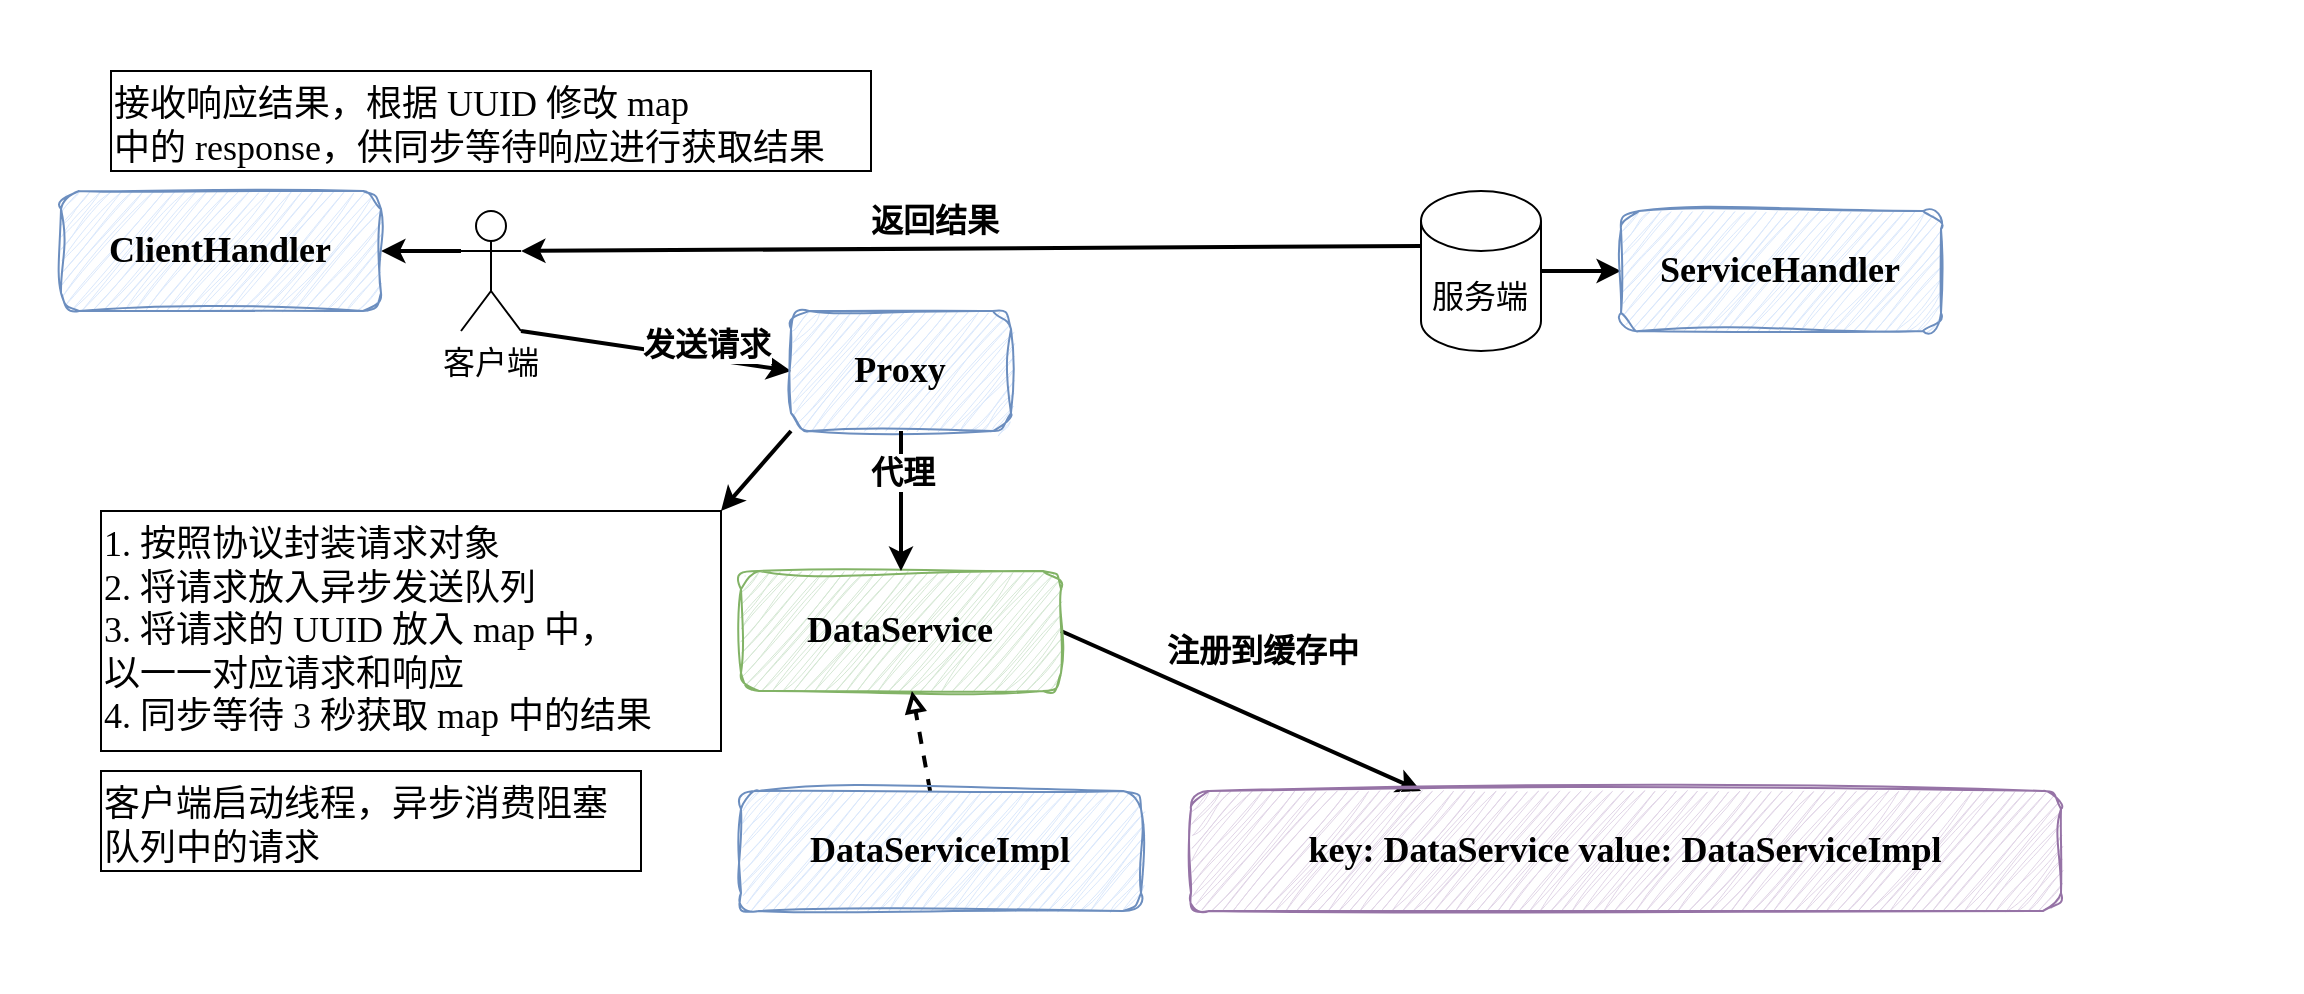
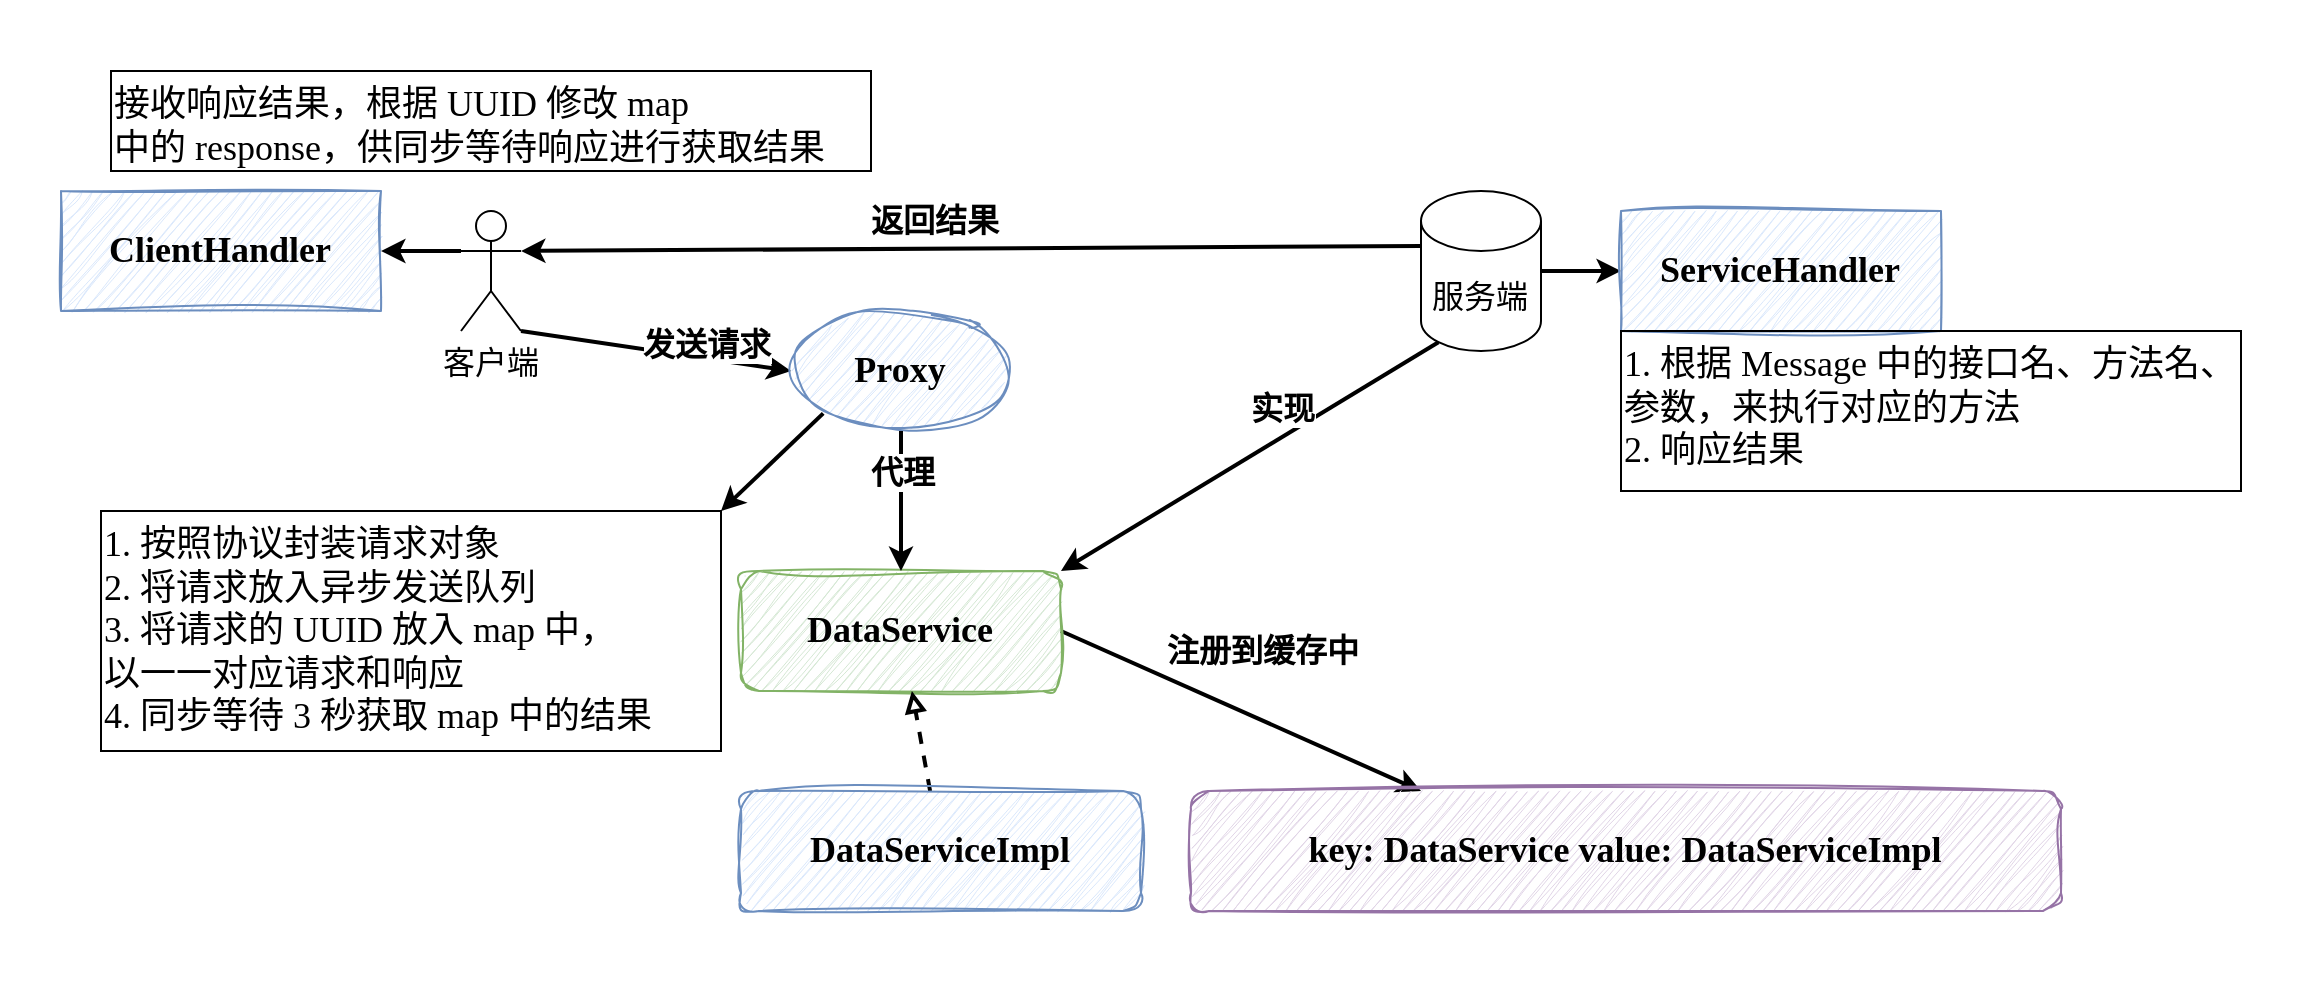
  <mxCell id="0" />
  <mxCell id="1" parent="0" />
  <mxCell id="2" value="" style="rounded=0;whiteSpace=wrap;html=1;strokeColor=none;fontFamily=Helvetica;fontSize=11;fontColor=default;" vertex="1" parent="1"><mxGeometry x="20" y="20" width="1110" height="455" as="geometry" /></mxCell>
  <mxCell id="3" value="&lt;font face=&quot;Comic Sans MS&quot; style=&quot;font-size: 18px;&quot;&gt;1. 按照协议封装请求对象&lt;br&gt;2. 将请求放入异步发送队列&lt;br&gt;3. 将请求的 UUID 放入 map 中，&lt;br&gt;以一一对应请求和响应&lt;br&gt;4. 同步等待 3 秒获取 map 中的结果&lt;br&gt;&lt;/font&gt;" style="text;html=1;strokeColor=default;fillColor=none;align=left;verticalAlign=top;whiteSpace=wrap;rounded=0;fontSize=11;fontFamily=Helvetica;fontColor=default;" vertex="1" parent="1"><mxGeometry x="50" y="255" width="310" height="120" as="geometry" /></mxCell>
  <mxCell id="4" style="edgeStyle=none;shape=connector;rounded=0;orthogonalLoop=1;jettySize=auto;html=1;exitX=1;exitY=0.5;exitDx=0;exitDy=0;labelBackgroundColor=default;strokeColor=default;strokeWidth=2;fontFamily=Helvetica;fontSize=11;fontColor=default;endArrow=classic;" edge="1" parent="1" source="6"><mxGeometry relative="1" as="geometry"><mxPoint x="710" y="395" as="targetPoint" /></mxGeometry></mxCell>
  <mxCell id="5" value="&lt;b&gt;&lt;font style=&quot;font-size: 16px;&quot;&gt;注册到缓存中&lt;/font&gt;&lt;/b&gt;" style="edgeLabel;html=1;align=center;verticalAlign=middle;resizable=0;points=[];fontSize=11;fontFamily=Helvetica;fontColor=default;" vertex="1" connectable="0" parent="4"><mxGeometry x="-0.159" y="-1" relative="1" as="geometry"><mxPoint x="25" y="-25" as="offset" /></mxGeometry></mxCell>
  <mxCell id="6" value="&lt;font face=&quot;Comic Sans MS&quot;&gt;&lt;span style=&quot;font-size: 18px;&quot;&gt;&lt;b&gt;DataService&lt;/b&gt;&lt;/span&gt;&lt;/font&gt;" style="rounded=1;whiteSpace=wrap;html=1;fillColor=#d5e8d4;strokeColor=#82b366;sketch=1;curveFitting=1;jiggle=2;" vertex="1" parent="1"><mxGeometry x="370" y="285" width="160" height="60" as="geometry" /></mxCell>
  <mxCell id="7" value="&lt;b style=&quot;border-color: var(--border-color); font-size: 18px;&quot;&gt;&lt;font face=&quot;Comic Sans MS&quot;&gt;key: DataService value: DataServiceImpl&lt;/font&gt;&lt;/b&gt;" style="rounded=1;whiteSpace=wrap;html=1;fillColor=#e1d5e7;strokeColor=#9673a6;sketch=1;curveFitting=1;jiggle=2;" vertex="1" parent="1"><mxGeometry x="595" y="395" width="435" height="60" as="geometry" /></mxCell>
  <mxCell id="8" style="edgeStyle=none;shape=connector;rounded=0;orthogonalLoop=1;jettySize=auto;html=1;labelBackgroundColor=default;strokeColor=default;strokeWidth=2;fontFamily=Helvetica;fontSize=11;fontColor=default;endArrow=block;endFill=0;dashed=1;" edge="1" parent="1" source="9" target="6"><mxGeometry relative="1" as="geometry" /></mxCell>
  <mxCell id="9" value="&lt;font face=&quot;Comic Sans MS&quot;&gt;&lt;span style=&quot;font-size: 18px;&quot;&gt;&lt;b&gt;DataServiceImpl&lt;/b&gt;&lt;/span&gt;&lt;/font&gt;" style="rounded=1;whiteSpace=wrap;html=1;fillColor=#dae8fc;strokeColor=#6c8ebf;sketch=1;curveFitting=1;jiggle=2;" vertex="1" parent="1"><mxGeometry x="370" y="395" width="200" height="60" as="geometry" /></mxCell>
  <mxCell id="10" style="edgeStyle=none;shape=connector;rounded=0;orthogonalLoop=1;jettySize=auto;html=1;exitX=1;exitY=1;exitDx=0;exitDy=0;exitPerimeter=0;labelBackgroundColor=default;strokeColor=default;strokeWidth=2;fontFamily=Helvetica;fontSize=11;fontColor=default;endArrow=classic;entryX=0;entryY=0.5;entryDx=0;entryDy=0;" edge="1" parent="1" source="13" target="22"><mxGeometry relative="1" as="geometry"><mxPoint x="395" y="155" as="targetPoint" /></mxGeometry></mxCell>
  <mxCell id="11" value="&lt;b&gt;&lt;font style=&quot;font-size: 16px;&quot;&gt;发送请求&lt;/font&gt;&lt;/b&gt;" style="edgeLabel;html=1;align=center;verticalAlign=middle;resizable=0;points=[];fontSize=11;fontFamily=Helvetica;fontColor=default;" vertex="1" connectable="0" parent="10"><mxGeometry x="-0.271" y="-2" relative="1" as="geometry"><mxPoint x="43" y="-3" as="offset" /></mxGeometry></mxCell>
  <mxCell id="12" style="edgeStyle=none;shape=connector;rounded=0;orthogonalLoop=1;jettySize=auto;html=1;exitX=0;exitY=0.333;exitDx=0;exitDy=0;exitPerimeter=0;entryX=1;entryY=0.5;entryDx=0;entryDy=0;labelBackgroundColor=default;strokeColor=default;strokeWidth=2;fontFamily=Helvetica;fontSize=11;fontColor=default;endArrow=classic;" edge="1" parent="1" source="13" target="26"><mxGeometry relative="1" as="geometry" /></mxCell>
  <mxCell id="13" value="&lt;font style=&quot;font-size: 16px;&quot;&gt;客户端&lt;/font&gt;" style="shape=umlActor;verticalLabelPosition=bottom;verticalAlign=top;html=1;outlineConnect=0;" vertex="1" parent="1"><mxGeometry x="230" y="105" width="30" height="60" as="geometry" /></mxCell>
+ <mxCell id="14" style="rounded=0;orthogonalLoop=1;jettySize=auto;html=1;entryX=1;entryY=0;entryDx=0;entryDy=0;strokeWidth=2;exitX=0.145;exitY=1;exitDx=0;exitDy=-4.35;exitPerimeter=0;" edge="1" parent="1" source="19" target="6"><mxGeometry relative="1" as="geometry" /></mxCell>
+ <mxCell id="15" value="&lt;font style=&quot;font-size: 16px;&quot;&gt;&lt;b&gt;实现&lt;/b&gt;&lt;/font&gt;" style="edgeLabel;html=1;align=center;verticalAlign=middle;resizable=0;points=[];fontSize=11;fontFamily=Helvetica;fontColor=default;" vertex="1" connectable="0" parent="14"><mxGeometry x="-0.187" y="-3" relative="1" as="geometry"><mxPoint y="-11" as="offset" /></mxGeometry></mxCell>
  <mxCell id="16" style="edgeStyle=none;shape=connector;rounded=0;orthogonalLoop=1;jettySize=auto;html=1;entryX=0;entryY=0.5;entryDx=0;entryDy=0;labelBackgroundColor=default;strokeColor=default;strokeWidth=2;fontFamily=Helvetica;fontSize=11;fontColor=default;endArrow=classic;" edge="1" parent="1" source="19" target="20"><mxGeometry relative="1" as="geometry" /></mxCell>
  <mxCell id="17" style="edgeStyle=none;shape=connector;rounded=0;orthogonalLoop=1;jettySize=auto;html=1;exitX=0;exitY=0;exitDx=0;exitDy=27.5;exitPerimeter=0;entryX=1;entryY=0.333;entryDx=0;entryDy=0;entryPerimeter=0;labelBackgroundColor=default;strokeColor=default;strokeWidth=2;fontFamily=Helvetica;fontSize=11;fontColor=default;endArrow=classic;" edge="1" parent="1" source="19" target="13"><mxGeometry relative="1" as="geometry" /></mxCell>
  <mxCell id="18" value="&lt;font style=&quot;font-size: 16px;&quot;&gt;&lt;b&gt;返回结果&lt;/b&gt;&lt;/font&gt;" style="edgeLabel;html=1;align=center;verticalAlign=middle;resizable=0;points=[];fontSize=11;fontFamily=Helvetica;fontColor=default;" vertex="1" connectable="0" parent="17"><mxGeometry x="0.082" y="-2" relative="1" as="geometry"><mxPoint y="-12" as="offset" /></mxGeometry></mxCell>
  <mxCell id="19" value="&lt;font style=&quot;font-size: 16px;&quot;&gt;服务端&lt;/font&gt;" style="shape=cylinder3;whiteSpace=wrap;html=1;boundedLbl=1;backgroundOutline=1;size=15;" vertex="1" parent="1"><mxGeometry x="710" y="95" width="60" height="80" as="geometry" /></mxCell>
- <mxCell id="20" value="&lt;font face=&quot;Comic Sans MS&quot;&gt;&lt;span style=&quot;font-size: 18px;&quot;&gt;&lt;b&gt;ServiceHandler&lt;/b&gt;&lt;/span&gt;&lt;/font&gt;" style="rounded=1;whiteSpace=wrap;html=1;fillColor=#dae8fc;strokeColor=#6c8ebf;sketch=1;curveFitting=1;jiggle=2;" vertex="1" parent="1"><mxGeometry x="810" y="105" width="160" height="60" as="geometry" /></mxCell>
+ <mxCell id="20" value="&lt;font face=&quot;Comic Sans MS&quot;&gt;&lt;span style=&quot;font-size: 18px;&quot;&gt;&lt;b&gt;ServiceHandler&lt;/b&gt;&lt;/span&gt;&lt;/font&gt;" style="whiteSpace=wrap;html=1;fillColor=#dae8fc;strokeColor=#6c8ebf;sketch=1;curveFitting=1;jiggle=2;rounded=0;" vertex="1" parent="1"><mxGeometry x="810" y="105" width="160" height="60" as="geometry" /></mxCell>
  <mxCell id="21" style="edgeStyle=none;shape=connector;rounded=0;orthogonalLoop=1;jettySize=auto;html=1;exitX=0;exitY=1;exitDx=0;exitDy=0;entryX=1;entryY=0;entryDx=0;entryDy=0;labelBackgroundColor=default;strokeColor=default;strokeWidth=2;fontFamily=Helvetica;fontSize=11;fontColor=default;endArrow=classic;" edge="1" parent="1" source="22" target="3"><mxGeometry relative="1" as="geometry" /></mxCell>
- <mxCell id="22" value="&lt;font face=&quot;Comic Sans MS&quot;&gt;&lt;span style=&quot;font-size: 18px;&quot;&gt;&lt;b&gt;Proxy&lt;/b&gt;&lt;/span&gt;&lt;/font&gt;" style="rounded=1;whiteSpace=wrap;html=1;fillColor=#dae8fc;strokeColor=#6c8ebf;sketch=1;curveFitting=1;jiggle=2;" vertex="1" parent="1"><mxGeometry x="395" y="155" width="110" height="60" as="geometry" /></mxCell>
+ <mxCell id="22" value="&lt;font face=&quot;Comic Sans MS&quot;&gt;&lt;span style=&quot;font-size: 18px;&quot;&gt;&lt;b&gt;Proxy&lt;/b&gt;&lt;/span&gt;&lt;/font&gt;" style="ellipse;whiteSpace=wrap;html=1;fillColor=#dae8fc;strokeColor=#6c8ebf;sketch=1;curveFitting=1;jiggle=2;" vertex="1" parent="1"><mxGeometry x="395" y="155" width="110" height="60" as="geometry" /></mxCell>
  <mxCell id="23" style="edgeStyle=none;shape=connector;rounded=0;orthogonalLoop=1;jettySize=auto;html=1;exitX=0.5;exitY=1;exitDx=0;exitDy=0;entryX=0.5;entryY=0;entryDx=0;entryDy=0;labelBackgroundColor=default;strokeColor=default;strokeWidth=2;fontFamily=Helvetica;fontSize=11;fontColor=default;endArrow=classic;" edge="1" parent="1" source="22" target="6"><mxGeometry relative="1" as="geometry" /></mxCell>
  <mxCell id="24" value="&lt;font style=&quot;font-size: 16px;&quot;&gt;&lt;b&gt;代理&lt;/b&gt;&lt;/font&gt;" style="edgeLabel;html=1;align=center;verticalAlign=middle;resizable=0;points=[];fontSize=11;fontFamily=Helvetica;fontColor=default;" vertex="1" connectable="0" parent="23"><mxGeometry x="-0.022" y="3" relative="1" as="geometry"><mxPoint x="-3" y="-14" as="offset" /></mxGeometry></mxCell>
- <mxCell id="26" value="&lt;font face=&quot;Comic Sans MS&quot;&gt;&lt;span style=&quot;font-size: 18px;&quot;&gt;&lt;b&gt;ClientHandler&lt;/b&gt;&lt;/span&gt;&lt;/font&gt;" style="rounded=1;whiteSpace=wrap;html=1;fillColor=#dae8fc;strokeColor=#6c8ebf;sketch=1;curveFitting=1;jiggle=2;" vertex="1" parent="1"><mxGeometry x="30" y="95" width="160" height="60" as="geometry" /></mxCell>
+ <mxCell id="25" value="&lt;font face=&quot;Comic Sans MS&quot; style=&quot;font-size: 18px;&quot;&gt;1. 根据 Message 中的接口名、方法名、参数，来执行对应的方法&lt;br&gt;2. 响应结果&lt;br&gt;&lt;/font&gt;" style="text;html=1;strokeColor=default;fillColor=none;align=left;verticalAlign=top;whiteSpace=wrap;rounded=0;fontSize=11;fontFamily=Helvetica;fontColor=default;" vertex="1" parent="1"><mxGeometry x="810" y="165" width="310" height="80" as="geometry" /></mxCell>
+ <mxCell id="26" value="&lt;font face=&quot;Comic Sans MS&quot;&gt;&lt;span style=&quot;font-size: 18px;&quot;&gt;&lt;b&gt;ClientHandler&lt;/b&gt;&lt;/span&gt;&lt;/font&gt;" style="whiteSpace=wrap;html=1;fillColor=#dae8fc;strokeColor=#6c8ebf;sketch=1;curveFitting=1;jiggle=2;rounded=0;" vertex="1" parent="1"><mxGeometry x="30" y="95" width="160" height="60" as="geometry" /></mxCell>
  <mxCell id="27" value="&lt;font face=&quot;Comic Sans MS&quot; style=&quot;font-size: 18px;&quot;&gt;接收响应结果，根据 UUID 修改 map &lt;br&gt;中的 response，供同步等待响应进行获取结果&lt;br&gt;&lt;/font&gt;" style="text;html=1;strokeColor=default;fillColor=none;align=left;verticalAlign=top;whiteSpace=wrap;rounded=0;fontSize=11;fontFamily=Helvetica;fontColor=default;" vertex="1" parent="1"><mxGeometry x="55" y="35" width="380" height="50" as="geometry" /></mxCell>
- <mxCell id="28" value="&lt;font face=&quot;Comic Sans MS&quot; style=&quot;font-size: 18px;&quot;&gt;客户端启动线程，异步消费阻塞队列中的请求&lt;br&gt;&lt;/font&gt;" style="text;html=1;strokeColor=default;fillColor=none;align=left;verticalAlign=top;whiteSpace=wrap;rounded=0;fontSize=11;fontFamily=Helvetica;fontColor=default;" vertex="1" parent="1"><mxGeometry x="50" y="385" width="270" height="50" as="geometry" /></mxCell>
